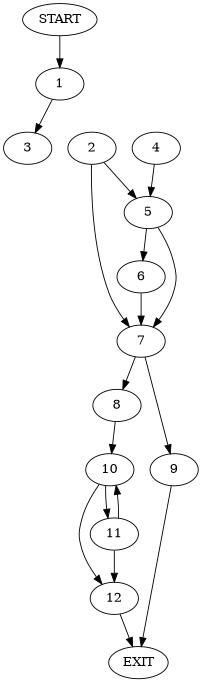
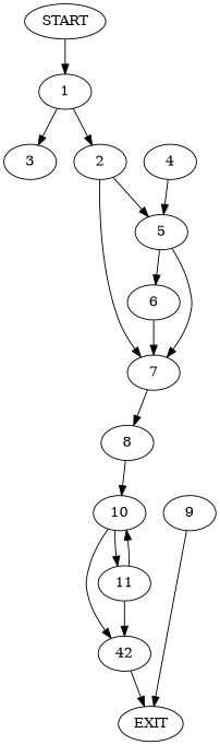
  digraph {
    n1 [label=START]
    1
    2
    3
    n5 [label=EXIT]
    5
    7
    4
    6
    8
    9
    10
    11
-   12
+   12 [label=42]
    n1 -> 1
+   1 -> 2
    1 -> 3
    2 -> 5
    2 -> 7
    5 -> 7
    5 -> 6
    7 -> 8
-   7 -> 9
    4 -> 5
    6 -> 7
    8 -> 10
    9 -> n5
    10 -> 11
    10 -> 12
    11 -> 10
    11 -> 12
    12 -> n5
  }
